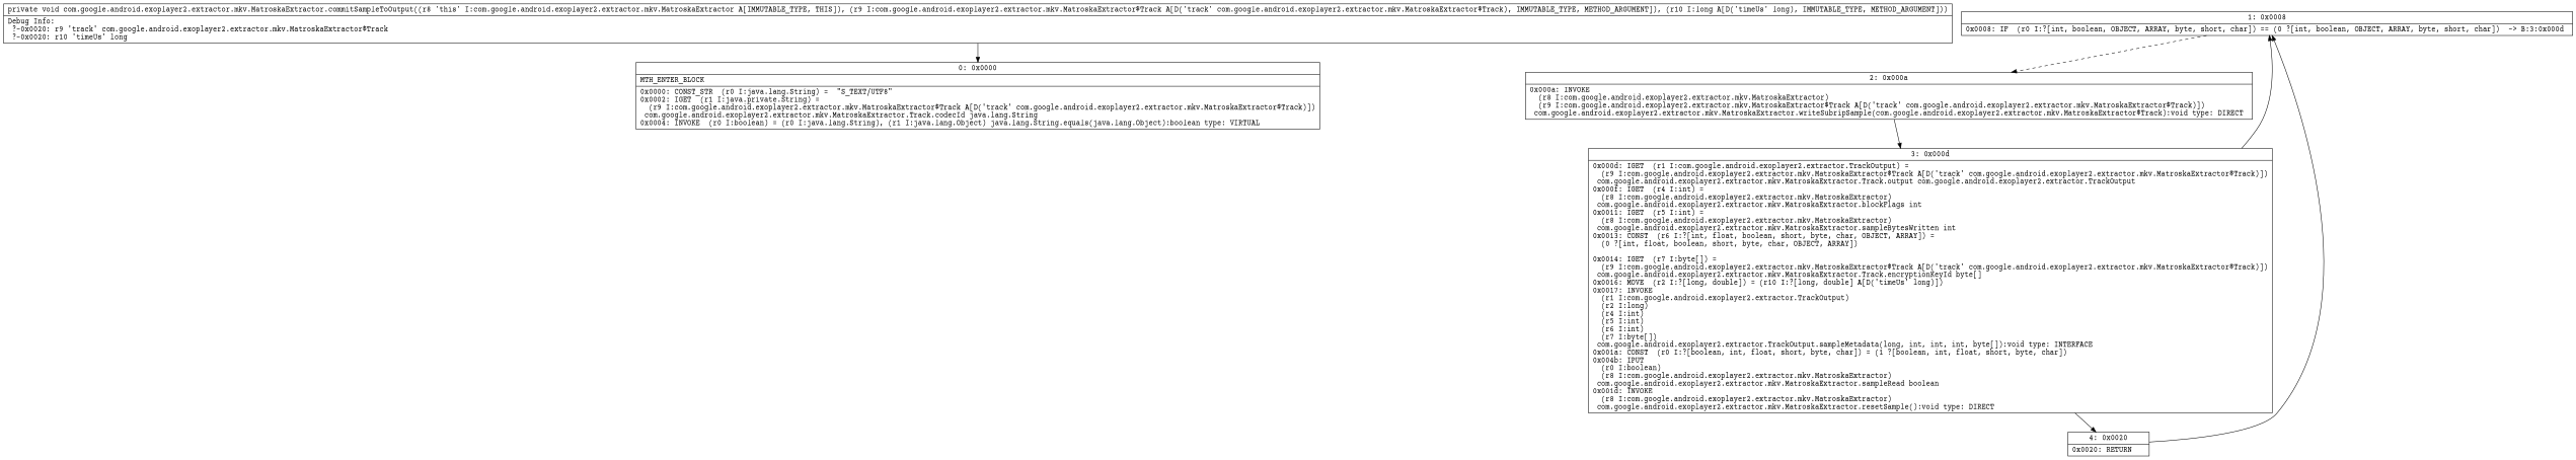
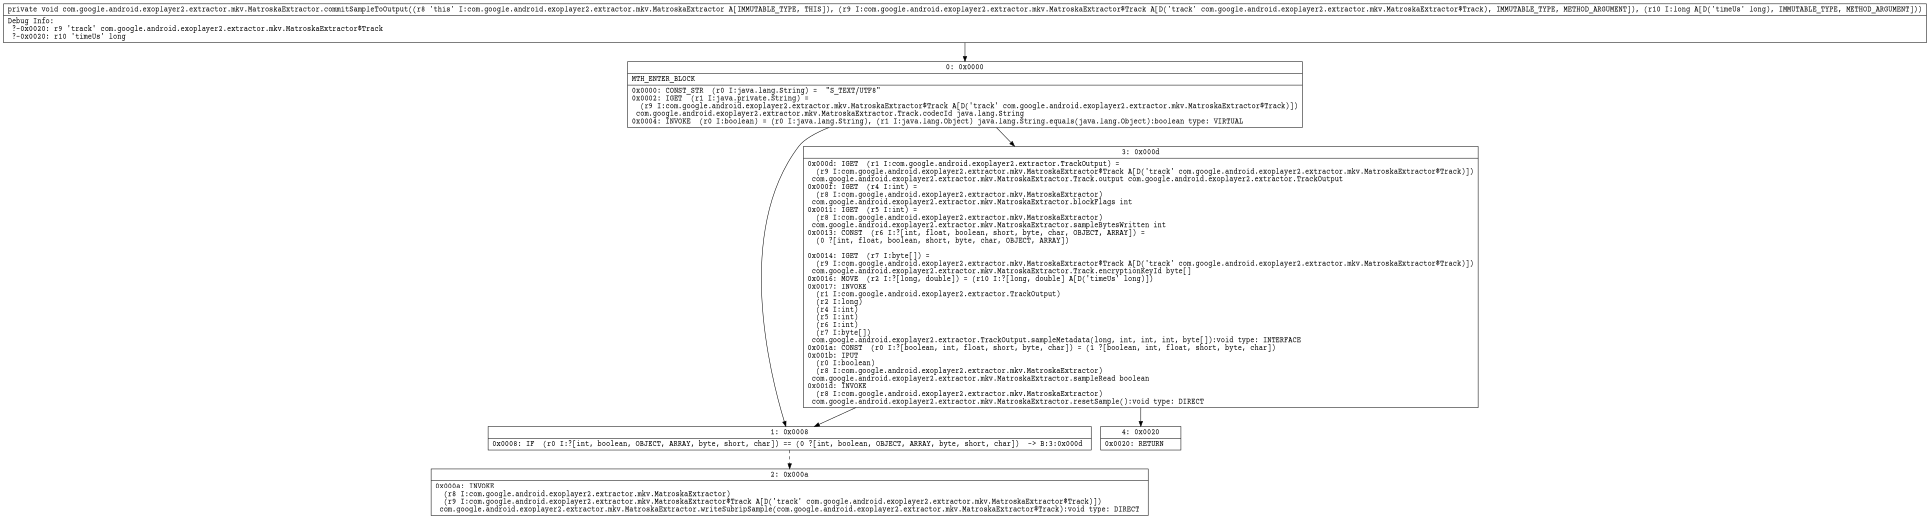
  digraph {
    fontname="Courier Prime"
    node [fontname="Courier Prime" shape=record]
    edge [fontname="Courier Prime"]
    n1 [label="{0\:\ 0x0000|MTH_ENTER_BLOCK\l|0x0000: CONST_STR  (r0 I:java.lang.String) =  \"S_TEXT\/UTF8\" \l0x0002: IGET  (r1 I:java.private.String) = \l  (r9 I:com.google.android.exoplayer2.extractor.mkv.MatroskaExtractor$Track A[D('track' com.google.android.exoplayer2.extractor.mkv.MatroskaExtractor$Track)])\l com.google.android.exoplayer2.extractor.mkv.MatroskaExtractor.Track.codecId java.lang.String \l0x0004: INVOKE  (r0 I:boolean) = (r0 I:java.lang.String), (r1 I:java.lang.Object) java.lang.String.equals(java.lang.Object):boolean type: VIRTUAL \l}"]
    n2 [label="{1\:\ 0x0008|0x0008: IF  (r0 I:?[int, boolean, OBJECT, ARRAY, byte, short, char]) == (0 ?[int, boolean, OBJECT, ARRAY, byte, short, char])  \-\> B:3:0x000d \l}"]
    n3 [label="{2\:\ 0x000a|0x000a: INVOKE  \l  (r8 I:com.google.android.exoplayer2.extractor.mkv.MatroskaExtractor)\l  (r9 I:com.google.android.exoplayer2.extractor.mkv.MatroskaExtractor$Track A[D('track' com.google.android.exoplayer2.extractor.mkv.MatroskaExtractor$Track)])\l com.google.android.exoplayer2.extractor.mkv.MatroskaExtractor.writeSubripSample(com.google.android.exoplayer2.extractor.mkv.MatroskaExtractor$Track):void type: DIRECT \l}"]
-   n4 [label="{3\:\ 0x000d|0x000d: IGET  (r1 I:com.google.android.exoplayer2.extractor.TrackOutput) = \l  (r9 I:com.google.android.exoplayer2.extractor.mkv.MatroskaExtractor$Track A[D('track' com.google.android.exoplayer2.extractor.mkv.MatroskaExtractor$Track)])\l com.google.android.exoplayer2.extractor.mkv.MatroskaExtractor.Track.output com.google.android.exoplayer2.extractor.TrackOutput \l0x000f: IGET  (r4 I:int) = \l  (r8 I:com.google.android.exoplayer2.extractor.mkv.MatroskaExtractor)\l com.google.android.exoplayer2.extractor.mkv.MatroskaExtractor.blockFlags int \l0x0011: IGET  (r5 I:int) = \l  (r8 I:com.google.android.exoplayer2.extractor.mkv.MatroskaExtractor)\l com.google.android.exoplayer2.extractor.mkv.MatroskaExtractor.sampleBytesWritten int \l0x0013: CONST  (r6 I:?[int, float, boolean, short, byte, char, OBJECT, ARRAY]) = \l  (0 ?[int, float, boolean, short, byte, char, OBJECT, ARRAY])\l \l0x0014: IGET  (r7 I:byte[]) = \l  (r9 I:com.google.android.exoplayer2.extractor.mkv.MatroskaExtractor$Track A[D('track' com.google.android.exoplayer2.extractor.mkv.MatroskaExtractor$Track)])\l com.google.android.exoplayer2.extractor.mkv.MatroskaExtractor.Track.encryptionKeyId byte[] \l0x0016: MOVE  (r2 I:?[long, double]) = (r10 I:?[long, double] A[D('timeUs' long)]) \l0x0017: INVOKE  \l  (r1 I:com.google.android.exoplayer2.extractor.TrackOutput)\l  (r2 I:long)\l  (r4 I:int)\l  (r5 I:int)\l  (r6 I:int)\l  (r7 I:byte[])\l com.google.android.exoplayer2.extractor.TrackOutput.sampleMetadata(long, int, int, int, byte[]):void type: INTERFACE \l0x001a: CONST  (r0 I:?[boolean, int, float, short, byte, char]) = (1 ?[boolean, int, float, short, byte, char]) \l0x004b: IPUT  \l  (r0 I:boolean)\l  (r8 I:com.google.android.exoplayer2.extractor.mkv.MatroskaExtractor)\l com.google.android.exoplayer2.extractor.mkv.MatroskaExtractor.sampleRead boolean \l0x001d: INVOKE  \l  (r8 I:com.google.android.exoplayer2.extractor.mkv.MatroskaExtractor)\l com.google.android.exoplayer2.extractor.mkv.MatroskaExtractor.resetSample():void type: DIRECT \l}"]
+   n4 [label="{3\:\ 0x000d|0x000d: IGET  (r1 I:com.google.android.exoplayer2.extractor.TrackOutput) = \l  (r9 I:com.google.android.exoplayer2.extractor.mkv.MatroskaExtractor$Track A[D('track' com.google.android.exoplayer2.extractor.mkv.MatroskaExtractor$Track)])\l com.google.android.exoplayer2.extractor.mkv.MatroskaExtractor.Track.output com.google.android.exoplayer2.extractor.TrackOutput \l0x000f: IGET  (r4 I:int) = \l  (r8 I:com.google.android.exoplayer2.extractor.mkv.MatroskaExtractor)\l com.google.android.exoplayer2.extractor.mkv.MatroskaExtractor.blockFlags int \l0x0011: IGET  (r5 I:int) = \l  (r8 I:com.google.android.exoplayer2.extractor.mkv.MatroskaExtractor)\l com.google.android.exoplayer2.extractor.mkv.MatroskaExtractor.sampleBytesWritten int \l0x0013: CONST  (r6 I:?[int, float, boolean, short, byte, char, OBJECT, ARRAY]) = \l  (0 ?[int, float, boolean, short, byte, char, OBJECT, ARRAY])\l \l0x0014: IGET  (r7 I:byte[]) = \l  (r9 I:com.google.android.exoplayer2.extractor.mkv.MatroskaExtractor$Track A[D('track' com.google.android.exoplayer2.extractor.mkv.MatroskaExtractor$Track)])\l com.google.android.exoplayer2.extractor.mkv.MatroskaExtractor.Track.encryptionKeyId byte[] \l0x0016: MOVE  (r2 I:?[long, double]) = (r10 I:?[long, double] A[D('timeUs' long)]) \l0x0017: INVOKE  \l  (r1 I:com.google.android.exoplayer2.extractor.TrackOutput)\l  (r2 I:long)\l  (r4 I:int)\l  (r5 I:int)\l  (r6 I:int)\l  (r7 I:byte[])\l com.google.android.exoplayer2.extractor.TrackOutput.sampleMetadata(long, int, int, int, byte[]):void type: INTERFACE \l0x001a: CONST  (r0 I:?[boolean, int, float, short, byte, char]) = (1 ?[boolean, int, float, short, byte, char]) \l0x001b: IPUT  \l  (r0 I:boolean)\l  (r8 I:com.google.android.exoplayer2.extractor.mkv.MatroskaExtractor)\l com.google.android.exoplayer2.extractor.mkv.MatroskaExtractor.sampleRead boolean \l0x001d: INVOKE  \l  (r8 I:com.google.android.exoplayer2.extractor.mkv.MatroskaExtractor)\l com.google.android.exoplayer2.extractor.mkv.MatroskaExtractor.resetSample():void type: DIRECT \l}"]
    n5 [label="{4\:\ 0x0020|0x0020: RETURN   \l}"]
    n6 [label="{private void com.google.android.exoplayer2.extractor.mkv.MatroskaExtractor.commitSampleToOutput((r8 'this' I:com.google.android.exoplayer2.extractor.mkv.MatroskaExtractor A[IMMUTABLE_TYPE, THIS]), (r9 I:com.google.android.exoplayer2.extractor.mkv.MatroskaExtractor$Track A[D('track' com.google.android.exoplayer2.extractor.mkv.MatroskaExtractor$Track), IMMUTABLE_TYPE, METHOD_ARGUMENT]), (r10 I:long A[D('timeUs' long), IMMUTABLE_TYPE, METHOD_ARGUMENT]))  | Debug Info:\l  ?\-0x0020: r9 'track' com.google.android.exoplayer2.extractor.mkv.MatroskaExtractor$Track\l  ?\-0x0020: r10 'timeUs' long\l}"]
-   n5 -> n2
+   n1 -> n2
    n2 -> n3 [style=dashed]
-   n3 -> n4
+   n1 -> n4
    n4 -> n2
    n4 -> n5
    n6 -> n1
  }
